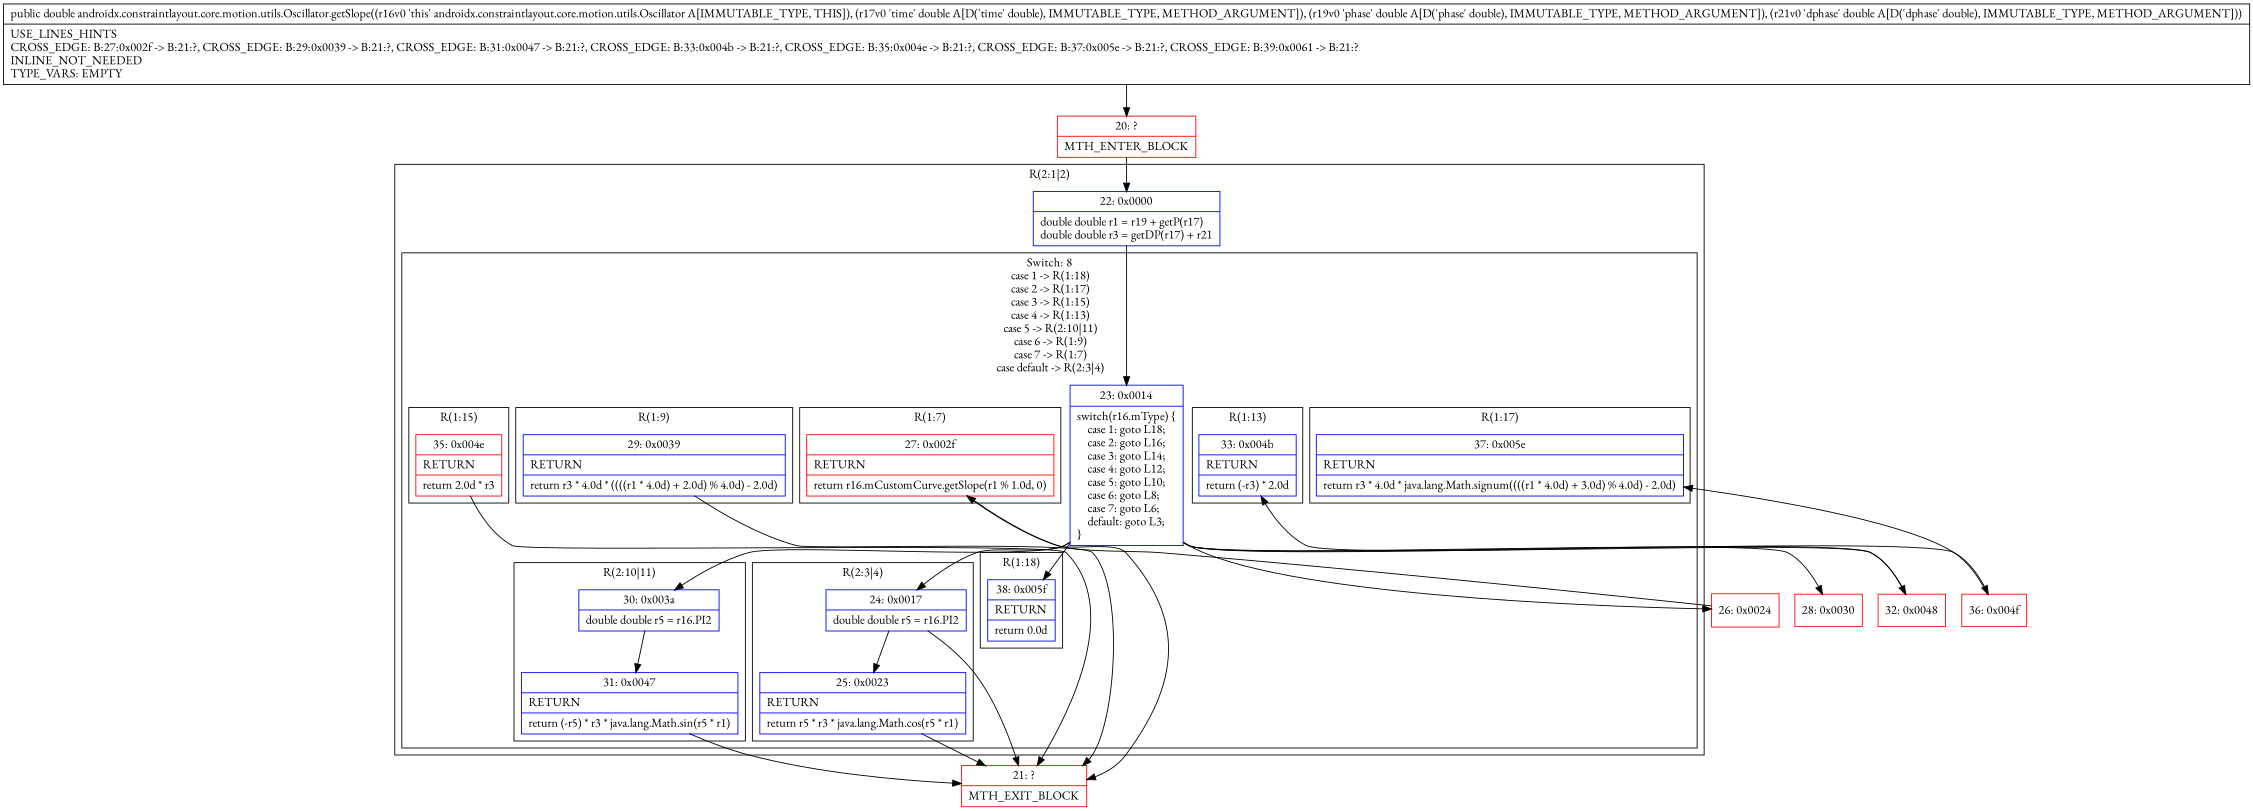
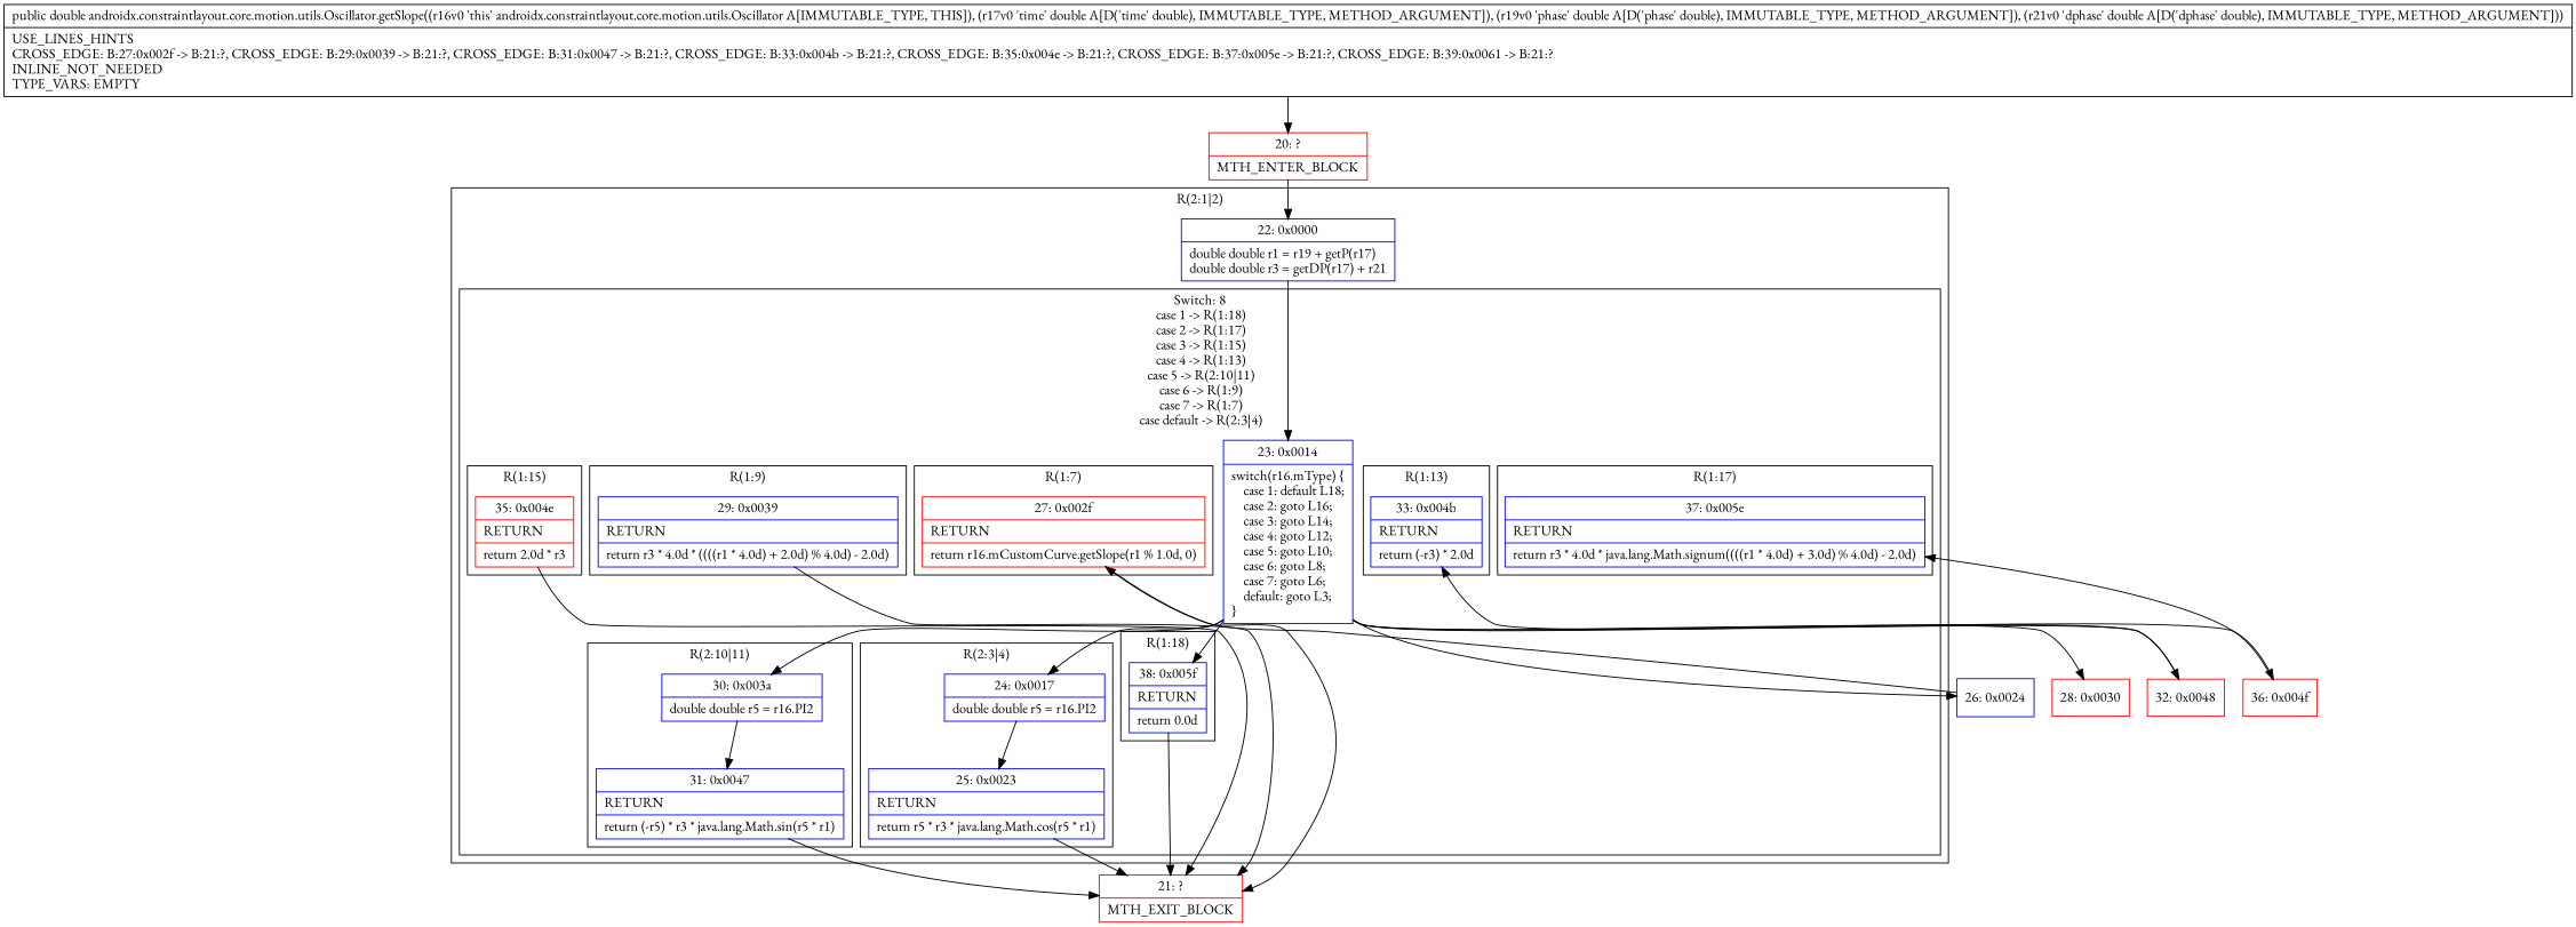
  digraph {
    fontname="EB Garamond"
    node [color=blue fontname="EB Garamond" shape=record]
    edge [fontname="EB Garamond"]
    n1 [label="{38\:\ 0x005f|RETURN\l|return 0.0d\l}"]
    n2 [label="{37\:\ 0x005e|RETURN\l|return r3 * 4.0d * java.lang.Math.signum((((r1 * 4.0d) + 3.0d) % 4.0d) \- 2.0d)\l}"]
    n3 [color=red label="{35\:\ 0x004e|RETURN\l|return 2.0d * r3\l}"]
    n4 [label="{33\:\ 0x004b|RETURN\l|return (\-r3) * 2.0d\l}"]
    n5 [label="{30\:\ 0x003a|double double r5 = r16.PI2\l}"]
    n6 [label="{31\:\ 0x0047|RETURN\l|return (\-r5) * r3 * java.lang.Math.sin(r5 * r1)\l}"]
    n7 [label="{29\:\ 0x0039|RETURN\l|return r3 * 4.0d * ((((r1 * 4.0d) + 2.0d) % 4.0d) \- 2.0d)\l}"]
    n8 [color=red label="{27\:\ 0x002f|RETURN\l|return r16.mCustomCurve.getSlope(r1 % 1.0d, 0)\l}"]
    n9 [label="{24\:\ 0x0017|double double r5 = r16.PI2\l}"]
    n10 [label="{25\:\ 0x0023|RETURN\l|return r5 * r3 * java.lang.Math.cos(r5 * r1)\l}"]
-   n11 [label="{23\:\ 0x0014|switch(r16.mType) \{\l    case 1: goto L18;\l    case 2: goto L16;\l    case 3: goto L14;\l    case 4: goto L12;\l    case 5: goto L10;\l    case 6: goto L8;\l    case 7: goto L6;\l    default: goto L3;\l\}\l}"]
+   n11 [label="{23\:\ 0x0014|switch(r16.mType) \{\l    case 1: default L18;\l    case 2: goto L16;\l    case 3: goto L14;\l    case 4: goto L12;\l    case 5: goto L10;\l    case 6: goto L8;\l    case 7: goto L6;\l    default: goto L3;\l\}\l}"]
    n12 [label="{22\:\ 0x0000|double double r1 = r19 + getP(r17)\ldouble double r3 = getDP(r17) + r21\l}"]
    n13 [color=red label="{21\:\ ?|MTH_EXIT_BLOCK\l}"]
-   n14 [color=red label="{26\:\ 0x0024}"]
+   n14 [label="{26\:\ 0x0024}"]
    n15 [color=red label="{28\:\ 0x0030}"]
    n16 [color=red label="{32\:\ 0x0048}"]
    n17 [color=red label="{36\:\ 0x004f}"]
    n18 [color=red label="{20\:\ ?|MTH_ENTER_BLOCK\l}"]
    n19 [label="{public double androidx.constraintlayout.core.motion.utils.Oscillator.getSlope((r16v0 'this' androidx.constraintlayout.core.motion.utils.Oscillator A[IMMUTABLE_TYPE, THIS]), (r17v0 'time' double A[D('time' double), IMMUTABLE_TYPE, METHOD_ARGUMENT]), (r19v0 'phase' double A[D('phase' double), IMMUTABLE_TYPE, METHOD_ARGUMENT]), (r21v0 'dphase' double A[D('dphase' double), IMMUTABLE_TYPE, METHOD_ARGUMENT]))  | USE_LINES_HINTS\lCROSS_EDGE: B:27:0x002f \-\> B:21:?, CROSS_EDGE: B:29:0x0039 \-\> B:21:?, CROSS_EDGE: B:31:0x0047 \-\> B:21:?, CROSS_EDGE: B:33:0x004b \-\> B:21:?, CROSS_EDGE: B:35:0x004e \-\> B:21:?, CROSS_EDGE: B:37:0x005e \-\> B:21:?, CROSS_EDGE: B:39:0x0061 \-\> B:21:?\lINLINE_NOT_NEEDED\lTYPE_VARS: EMPTY\l}" color=""]
    subgraph cluster_1 {
      label="R(2:1|2)"
      n12
      subgraph cluster_2 {
        label="Switch: 8\n case 1 -> R(1:18)\n case 2 -> R(1:17)\n case 3 -> R(1:15)\n case 4 -> R(1:13)\n case 5 -> R(2:10|11)\n case 6 -> R(1:9)\n case 7 -> R(1:7)\n case default -> R(2:3|4)"
        n11
        subgraph cluster_3 {
          label="R(1:18)"
          n1
        }
        subgraph cluster_4 {
          label="R(1:17)"
          n2
        }
        subgraph cluster_5 {
          label="R(1:15)"
          n3
        }
        subgraph cluster_6 {
          label="R(1:13)"
          n4
        }
        subgraph cluster_7 {
          label="R(2:10|11)"
          n5
          n6
        }
        subgraph cluster_8 {
          label="R(1:9)"
          n7
        }
        subgraph cluster_9 {
          label="R(1:7)"
          n8
        }
        subgraph cluster_10 {
          label="R(2:3|4)"
          n9
          n10
        }
      }
    }
-   n9 -> n13
+   n1 -> n13
    n3 -> n13
    n5 -> n6
    n6 -> n13
    n7 -> n13
    n8 -> n13
    n9 -> n10
    n10 -> n13
    n11 -> n1
    n11 -> n5
    n11 -> n9
    n11 -> n14
    n11 -> n15
    n11 -> n16
    n11 -> n17
    n12 -> n11
    n14 -> n8
    n16 -> n4
    n17 -> n2
    n18 -> n12
    n19 -> n18
  }
